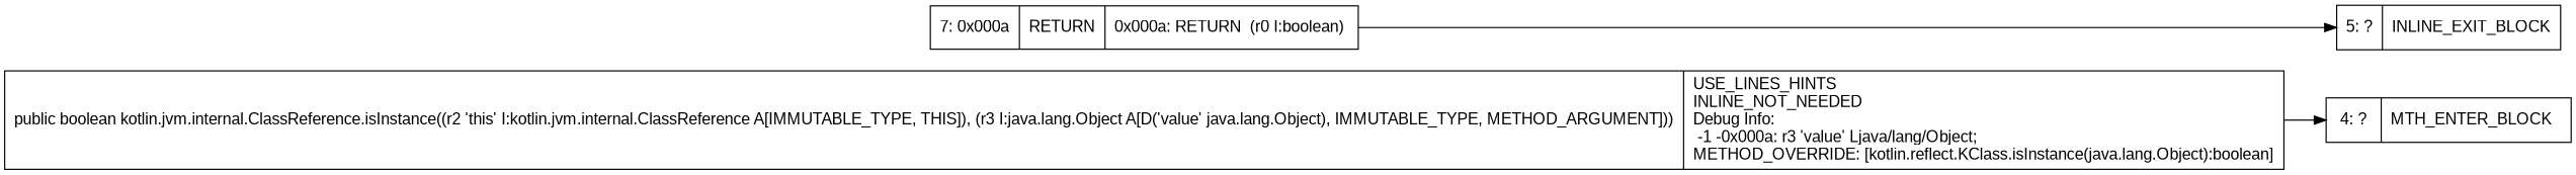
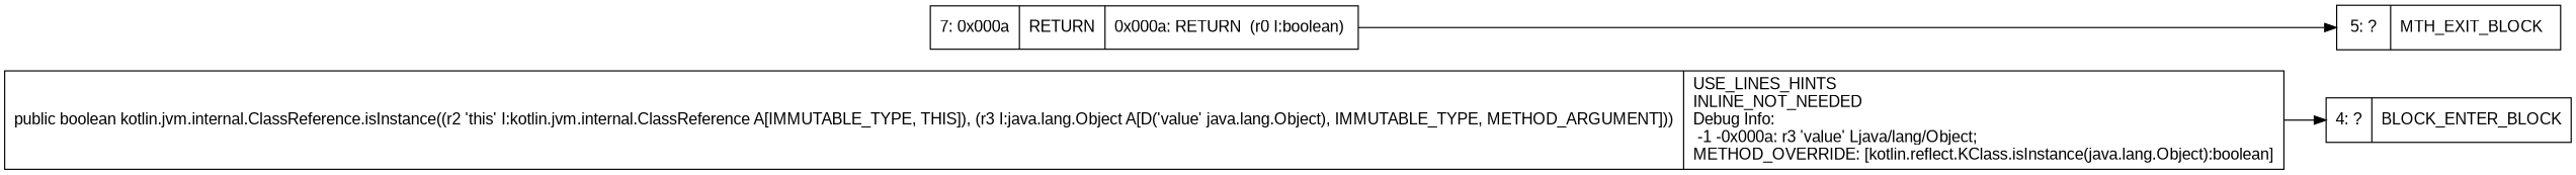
  digraph {
    fontname="Liberation Sans"
    rankdir=LR
    node [fontname="Liberation Sans" shape=record]
    edge [fontname="Liberation Sans"]
-   n1 [label="{4\:\ ?|MTH_ENTER_BLOCK\l}"]
+   n1 [label="{4\:\ ?|BLOCK_ENTER_BLOCK\l}"]
    n2 [label="{7\:\ 0x000a|RETURN\l|0x000a: RETURN  (r0 I:boolean) \l}"]
-   n3 [label="{5\:\ ?|INLINE_EXIT_BLOCK\l}"]
+   n3 [label="{5\:\ ?|MTH_EXIT_BLOCK\l}"]
    n4 [label="{public boolean kotlin.jvm.internal.ClassReference.isInstance((r2 'this' I:kotlin.jvm.internal.ClassReference A[IMMUTABLE_TYPE, THIS]), (r3 I:java.lang.Object A[D('value' java.lang.Object), IMMUTABLE_TYPE, METHOD_ARGUMENT]))  | USE_LINES_HINTS\lINLINE_NOT_NEEDED\lDebug Info:\l  \-1 \-0x000a: r3 'value' Ljava\/lang\/Object;\lMETHOD_OVERRIDE: [kotlin.reflect.KClass.isInstance(java.lang.Object):boolean]\l}"]
    n2 -> n3
    n4 -> n1
  }
